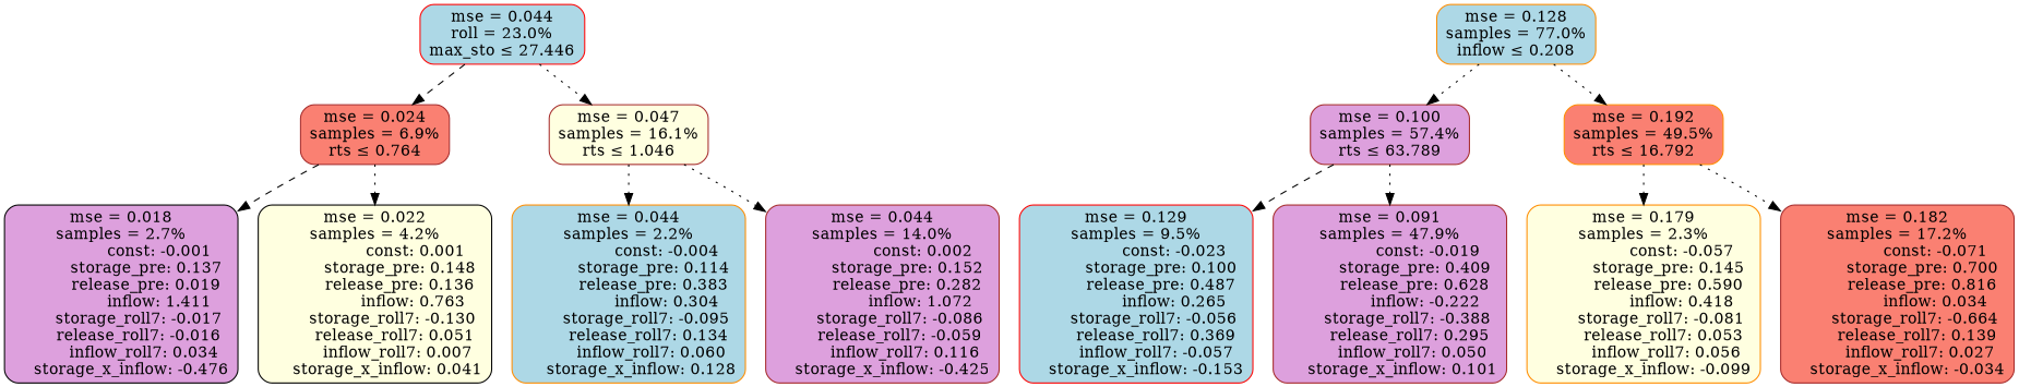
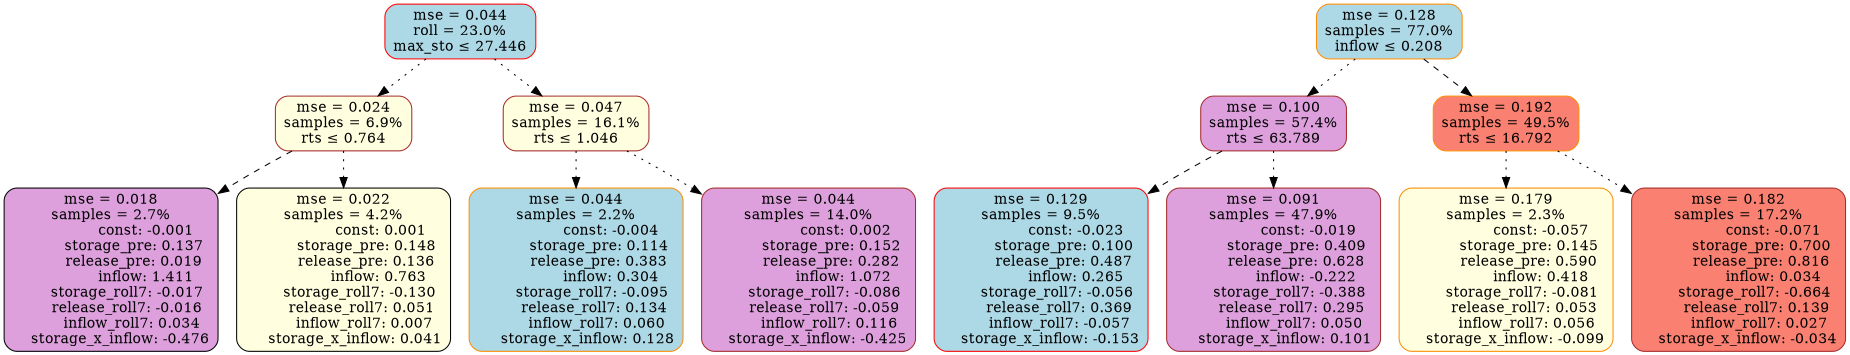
  digraph {
    fontname="DejaVu Serif"
    node [color=brown fillcolor=lightblue fontname="DejaVu Serif" shape=rectangle style="filled, rounded"]
    edge [fontname="DejaVu Serif" style=dotted]
    n1 [color=red label="mse = 0.044\nroll = 23.0%\nmax_sto &le; 27.446"]
-   n2 [fillcolor=salmon label="mse = 0.024\nsamples = 6.9%\nrts &le; 0.764"]
+   n2 [fillcolor=lightyellow label="mse = 0.024\nsamples = 6.9%\nrts &le; 0.764"]
    n3 [fillcolor=lightyellow label="mse = 0.047\nsamples = 16.1%\nrts &le; 1.046"]
    n4 [color=darkorange label="mse = 0.128\nsamples = 77.0%\ninflow &le; 0.208"]
    n5 [fillcolor=plum label="mse = 0.100\nsamples = 57.4%\nrts &le; 63.789"]
    n6 [color=darkorange fillcolor=salmon label="mse = 0.192\nsamples = 49.5%\nrts &le; 16.792"]
    n7 [color=black fillcolor=plum label="mse = 0.018\nsamples = 2.7%\n               const: -0.001\n          storage_pre: 0.137\n          release_pre: 0.019\n               inflow: 1.411\n       storage_roll7: -0.017\n       release_roll7: -0.016\n         inflow_roll7: 0.034\n    storage_x_inflow: -0.476"]
    n8 [color=black fillcolor=lightyellow label="mse = 0.022\nsamples = 4.2%\n                const: 0.001\n          storage_pre: 0.148\n          release_pre: 0.136\n               inflow: 0.763\n       storage_roll7: -0.130\n        release_roll7: 0.051\n         inflow_roll7: 0.007\n     storage_x_inflow: 0.041"]
    n9 [color=darkorange label="mse = 0.044\nsamples = 2.2%\n               const: -0.004\n          storage_pre: 0.114\n          release_pre: 0.383\n               inflow: 0.304\n       storage_roll7: -0.095\n        release_roll7: 0.134\n         inflow_roll7: 0.060\n     storage_x_inflow: 0.128"]
    n10 [fillcolor=plum label="mse = 0.044\nsamples = 14.0%\n                const: 0.002\n          storage_pre: 0.152\n          release_pre: 0.282\n               inflow: 1.072\n       storage_roll7: -0.086\n       release_roll7: -0.059\n         inflow_roll7: 0.116\n    storage_x_inflow: -0.425"]
    n11 [color=red label="mse = 0.129\nsamples = 9.5%\n               const: -0.023\n          storage_pre: 0.100\n          release_pre: 0.487\n               inflow: 0.265\n       storage_roll7: -0.056\n        release_roll7: 0.369\n        inflow_roll7: -0.057\n    storage_x_inflow: -0.153"]
    n12 [fillcolor=plum label="mse = 0.091\nsamples = 47.9%\n               const: -0.019\n          storage_pre: 0.409\n          release_pre: 0.628\n              inflow: -0.222\n       storage_roll7: -0.388\n        release_roll7: 0.295\n         inflow_roll7: 0.050\n     storage_x_inflow: 0.101"]
    n13 [color=darkorange fillcolor=lightyellow label="mse = 0.179\nsamples = 2.3%\n               const: -0.057\n          storage_pre: 0.145\n          release_pre: 0.590\n               inflow: 0.418\n       storage_roll7: -0.081\n        release_roll7: 0.053\n         inflow_roll7: 0.056\n    storage_x_inflow: -0.099"]
    n14 [fillcolor=salmon label="mse = 0.182\nsamples = 17.2%\n               const: -0.071\n          storage_pre: 0.700\n          release_pre: 0.816\n               inflow: 0.034\n       storage_roll7: -0.664\n        release_roll7: 0.139\n         inflow_roll7: 0.027\n    storage_x_inflow: -0.034"]
-   n1 -> n2 [style=dashed]
+   n1 -> n2
    n1 -> n3
    n2 -> n7 [style=dashed]
    n2 -> n8
    n3 -> n9
    n3 -> n10
    n4 -> n5
-   n4 -> n6
+   n4 -> n6 [style=dashed]
    n5 -> n11 [style=dashed]
    n5 -> n12
    n6 -> n13
    n6 -> n14
  }
